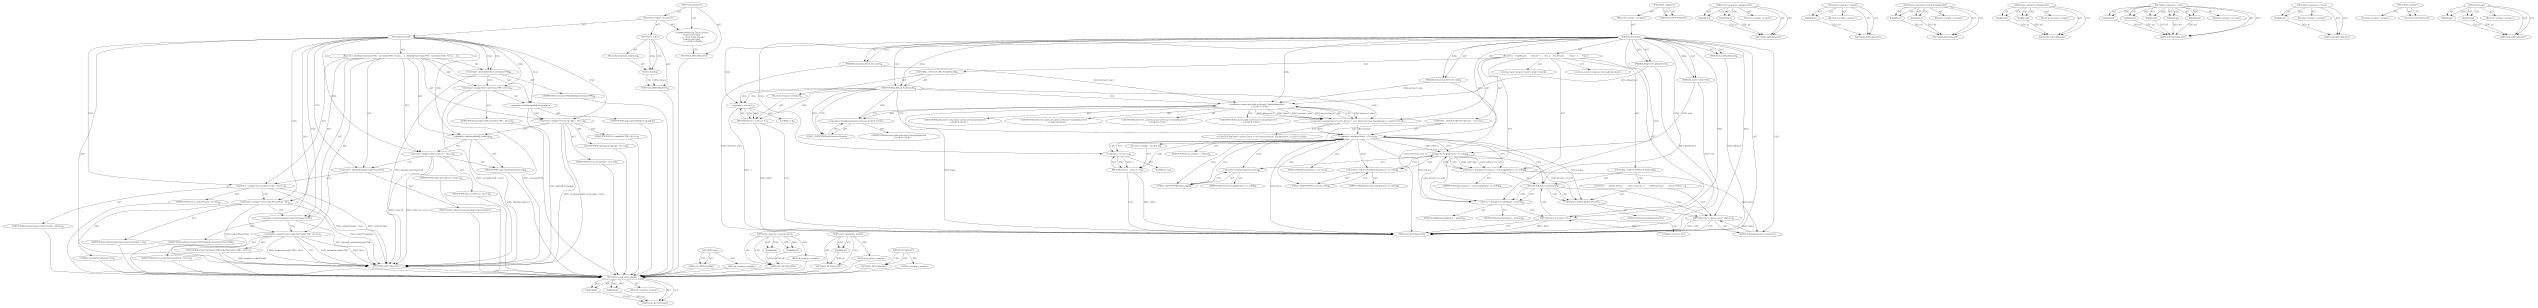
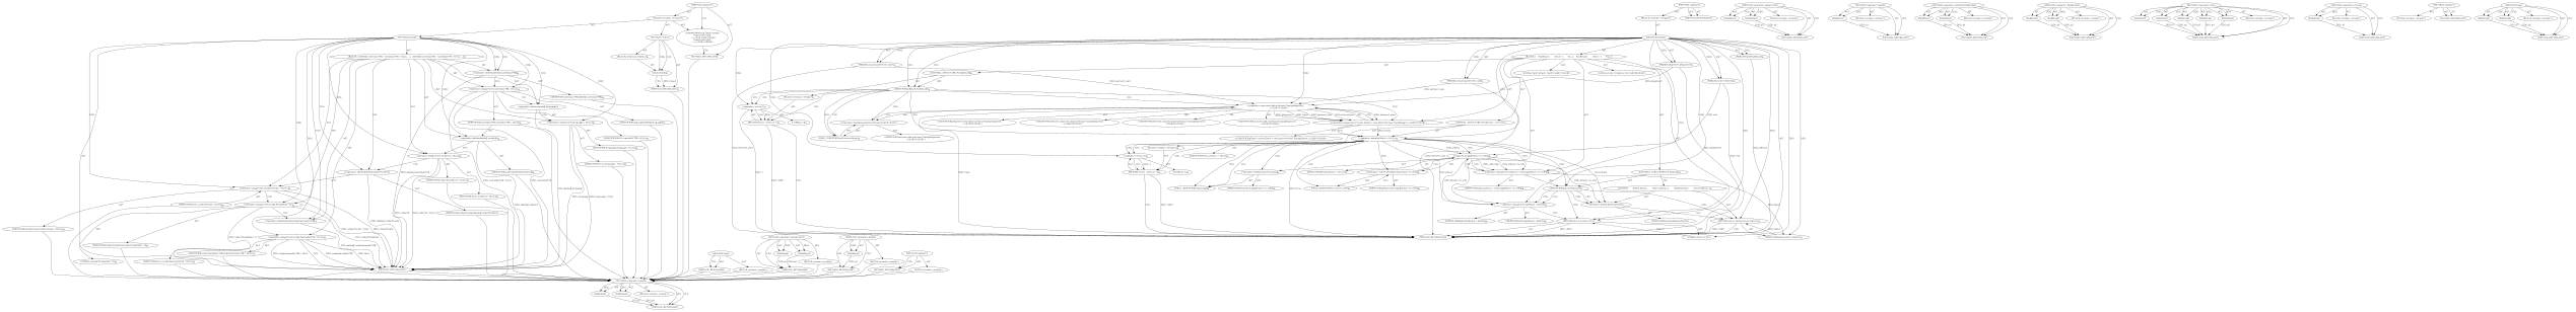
  digraph {
    fontname=Montserrat
    node [fontname=Montserrat]
    edge [fontname=Montserrat]
    n1 [label=<(METHOD,&lt;operator&gt;.equals)>]
    n2 [label=<(PARAM,p1)>]
    n3 [label=<(PARAM,p2)>]
    n4 [label=<(BLOCK,&lt;empty&gt;,&lt;empty&gt;)>]
    n5 [label=<(METHOD_RETURN,ANY)>]
    n6 [label=<(METHOD,&lt;global&gt;)<SUB>1</SUB>>]
    n7 [label=<(BLOCK,&lt;empty&gt;,&lt;empty&gt;)<SUB>1</SUB>>]
    n8 [label=<(METHOD_RETURN,ANY)<SUB>1</SUB>>]
    n9 [label=<(METHOD,Create)<SUB>1</SUB>>]
    n10 [label=<(PARAM,Segment* pSegment)<SUB>2</SUB>>]
    n11 [label=<(PARAM,const Info&amp; info)<SUB>3</SUB>>]
    n12 [label=<(PARAM,long long element_start)<SUB>4</SUB>>]
    n13 [label=<(PARAM,long long element_size)<SUB>5</SUB>>]
    n14 [label=<(PARAM,Track*&amp; pResult)<SUB>6</SUB>>]
    n15 [label=<(BLOCK,{     if (pResult)         return -1;       Tra...,{     if (pResult)         return -1;       Tra...)<SUB>7</SUB>>]
    n16 [label=<(IDENTIFIER,pResult,if (pResult))<SUB>8</SUB>>]
    n17 [label=<(&lt;operator&gt;.minus,-1)<SUB>9</SUB>>]
    n18 [label="<(&lt;operator&gt;.new,new (std::nothrow) Track(pSegment,\n            ...)<SUB>11</SUB>>"]
    n19 [label=<(&lt;operator&gt;.equals,pTrack == NULL)<SUB>15</SUB>>]
    n20 [label=<(&lt;operator&gt;.minus,-1)<SUB>16</SUB>>]
    n21 [label=<(IDENTIFIER,status,if (status))<SUB>20</SUB>>]
    n22 [label=<(IDENTIFIER,status,return status;)<SUB>23</SUB>>]
    n23 [label=<(&lt;operator&gt;.assignment,pResult = pTrack)<SUB>26</SUB>>]
    n24 [label=<(RETURN,return 0;,return 0;)<SUB>27</SUB>>]
    n25 [label=<(LITERAL,0,return 0;)<SUB>27</SUB>>]
    n26 [label=<(METHOD_RETURN,long)<SUB>1</SUB>>]
    n27 [label=<(RETURN,return status;,return status;)<SUB>23</SUB>>]
    n28 [label=<(Copy,info.Copy(pTrack-&gt;m_info))<SUB>18</SUB>>]
    n29 [label=<(CONTROL_STRUCTURE,IF,if (pResult))<SUB>8</SUB>>]
    n30 [label="<(LOCAL,Track* pTrack: Track*)<SUB>11</SUB>>"]
    n31 [label="<(&lt;operator&gt;.assignment,* const pTrack = new (std::nothrow) Track(pSegm...)<SUB>11</SUB>>"]
    n32 [label=<(CONTROL_STRUCTURE,IF,if (pTrack == NULL))<SUB>15</SUB>>]
    n33 [label="<(LOCAL,const int status: int)<SUB>18</SUB>>"]
    n34 [label=<(&lt;operator&gt;.assignment,status = info.Copy(pTrack-&gt;m_info))<SUB>18</SUB>>]
    n35 [label=<(CONTROL_STRUCTURE,IF,if (status))<SUB>20</SUB>>]
    n36 [label=<(RETURN,return -1;,return -1;)<SUB>9</SUB>>]
    n37 [label="<(&lt;operator&gt;.fieldAccess,std::nothrow)<SUB>11</SUB>>"]
    n38 [label=<(FIELD_IDENTIFIER,nothrow,nothrow)<SUB>11</SUB>>]
    n39 [label=<(LITERAL,1,-1)<SUB>9</SUB>>]
    n40 [label="<(IDENTIFIER,Track,new (std::nothrow) Track(pSegment,\n            ...)<SUB>11</SUB>>"]
    n41 [label="<(IDENTIFIER,pSegment,new (std::nothrow) Track(pSegment,\n            ...)<SUB>11</SUB>>"]
    n42 [label="<(IDENTIFIER,element_start,new (std::nothrow) Track(pSegment,\n            ...)<SUB>12</SUB>>"]
    n43 [label="<(IDENTIFIER,element_size,new (std::nothrow) Track(pSegment,\n            ...)<SUB>13</SUB>>"]
    n44 [label=<(&lt;operator&gt;.delete,delete pTrack)<SUB>22</SUB>>]
    n45 [label=<(IDENTIFIER,pTrack,pTrack == NULL)<SUB>15</SUB>>]
    n46 [label=<(IDENTIFIER,NULL,pTrack == NULL)<SUB>15</SUB>>]
    n47 [label=<(RETURN,return -1;,return -1;)<SUB>16</SUB>>]
    n48 [label=<(&lt;operator&gt;.fieldAccess,info.Copy)<SUB>18</SUB>>]
    n49 [label=<(FIELD_IDENTIFIER,Copy,Copy)<SUB>18</SUB>>]
    n50 [label=<(&lt;operator&gt;.indirectFieldAccess,pTrack-&gt;m_info)<SUB>18</SUB>>]
    n51 [label=<(FIELD_IDENTIFIER,m_info,m_info)<SUB>18</SUB>>]
    n52 [label=<(LITERAL,1,-1)<SUB>16</SUB>>]
    n53 [label=<(IDENTIFIER,pTrack,delete pTrack)<SUB>22</SUB>>]
    n54 [label=<(IDENTIFIER,pResult,pResult = pTrack)<SUB>26</SUB>>]
    n55 [label=<(IDENTIFIER,pTrack,pResult = pTrack)<SUB>26</SUB>>]
    n56 [label=<(BLOCK,&lt;empty&gt;,&lt;empty&gt;)<SUB>9</SUB>>]
    n57 [label="<(IDENTIFIER,pTrack,* const pTrack = new (std::nothrow) Track(pSegm...)<SUB>11</SUB>>"]
    n58 [label=<(BLOCK,&lt;empty&gt;,&lt;empty&gt;)<SUB>16</SUB>>]
    n59 [label=<(IDENTIFIER,status,status = info.Copy(pTrack-&gt;m_info))<SUB>18</SUB>>]
    n60 [label=<(BLOCK,{         delete pTrack;         return status;...,{         delete pTrack;         return status;...)<SUB>21</SUB>>]
    n61 [label="<(IDENTIFIER,std,new (std::nothrow) Track(pSegment,\n            ...)<SUB>11</SUB>>"]
    n62 [label=<(IDENTIFIER,info,info.Copy(pTrack-&gt;m_info))<SUB>18</SUB>>]
    n63 [label=<(IDENTIFIER,pTrack,info.Copy(pTrack-&gt;m_info))<SUB>18</SUB>>]
    n64 [label=<(METHOD,&lt;operator&gt;.assignment)>]
    n65 [label=<(PARAM,p1)>]
    n66 [label=<(PARAM,p2)>]
    n67 [label=<(BLOCK,&lt;empty&gt;,&lt;empty&gt;)>]
    n68 [label=<(METHOD_RETURN,ANY)>]
    n69 [label=<(METHOD,&lt;operator&gt;.delete)>]
    n70 [label=<(PARAM,p1)>]
    n71 [label=<(BLOCK,&lt;empty&gt;,&lt;empty&gt;)>]
    n72 [label=<(METHOD_RETURN,ANY)>]
    n73 [label=<(METHOD,&lt;operator&gt;.indirectFieldAccess)>]
    n74 [label=<(PARAM,p1)>]
    n75 [label=<(PARAM,p2)>]
    n76 [label=<(BLOCK,&lt;empty&gt;,&lt;empty&gt;)>]
    n77 [label=<(METHOD_RETURN,ANY)>]
    n78 [label=<(METHOD,&lt;operator&gt;.fieldAccess)>]
    n79 [label=<(PARAM,p1)>]
    n80 [label=<(PARAM,p2)>]
    n81 [label=<(BLOCK,&lt;empty&gt;,&lt;empty&gt;)>]
    n82 [label=<(METHOD_RETURN,ANY)>]
    n83 [label=<(METHOD,&lt;operator&gt;.new)>]
    n84 [label=<(PARAM,p1)>]
    n85 [label=<(PARAM,p2)>]
    n86 [label=<(PARAM,p3)>]
    n87 [label=<(PARAM,p4)>]
    n88 [label=<(PARAM,p5)>]
    n89 [label=<(BLOCK,&lt;empty&gt;,&lt;empty&gt;)>]
    n90 [label=<(METHOD_RETURN,ANY)>]
    n91 [label=<(METHOD,&lt;operator&gt;.minus)>]
    n92 [label=<(PARAM,p1)>]
    n93 [label=<(BLOCK,&lt;empty&gt;,&lt;empty&gt;)>]
    n94 [label=<(METHOD_RETURN,ANY)>]
    n95 [label=<(METHOD,&lt;global&gt;)<SUB>1</SUB>>]
    n96 [label=<(BLOCK,&lt;empty&gt;,&lt;empty&gt;)>]
    n97 [label=<(METHOD_RETURN,ANY)>]
    n98 [label=<(METHOD,Copy)>]
    n99 [label=<(PARAM,p1)>]
    n100 [label=<(PARAM,p2)>]
    n101 [label=<(BLOCK,&lt;empty&gt;,&lt;empty&gt;)>]
    n102 [label=<(METHOD_RETURN,ANY)>]
    n103 [label=<(METHOD,&lt;global&gt;)<SUB>1</SUB>>]
    n104 [label=<(BLOCK,&lt;empty&gt;,&lt;empty&gt;)<SUB>1</SUB>>]
    n105 [label="<(UNKNOWN,long Track::Create(\nTrack::Info::Info()\n    : u...,long Track::Create(\nTrack::Info::Info()\n    : u...)<SUB>1</SUB>>"]
    n106 [label=<(METHOD_RETURN,ANY)<SUB>1</SUB>>]
    n107 [label=<(METHOD,~Info)<SUB>15</SUB>>]
    n108 [label=<(METHOD,Clear)<SUB>17</SUB>>]
    n109 [label=<(BLOCK,{ Clear(); },{ Clear(); })<SUB>15</SUB>>]
    n110 [label=<(Clear,Clear())<SUB>15</SUB>>]
    n111 [label=<(METHOD_RETURN,ANY)<SUB>15</SUB>>]
    n112 [label=<(BLOCK,{   delete[] nameAsUTF8;   nameAsUTF8 = NULL;  ...,{   delete[] nameAsUTF8;   nameAsUTF8 = NULL;  ...)<SUB>17</SUB>>]
    n113 [label=<(&lt;operator&gt;.delete,delete[] nameAsUTF8)<SUB>18</SUB>>]
    n114 [label=<(&lt;operator&gt;.assignment,nameAsUTF8 = NULL)<SUB>19</SUB>>]
    n115 [label=<(&lt;operator&gt;.delete,delete[] language)<SUB>21</SUB>>]
    n116 [label=<(&lt;operator&gt;.assignment,language = NULL)<SUB>22</SUB>>]
    n117 [label=<(&lt;operator&gt;.delete,delete[] codecId)<SUB>24</SUB>>]
    n118 [label=<(&lt;operator&gt;.assignment,codecId = NULL)<SUB>25</SUB>>]
    n119 [label=<(&lt;operator&gt;.delete,delete[] codecPrivate)<SUB>27</SUB>>]
    n120 [label=<(&lt;operator&gt;.assignment,codecPrivate = NULL)<SUB>28</SUB>>]
    n121 [label=<(&lt;operator&gt;.assignment,codecPrivateSize = 0)<SUB>29</SUB>>]
    n122 [label=<(&lt;operator&gt;.delete,delete[] codecNameAsUTF8)<SUB>31</SUB>>]
    n123 [label=<(&lt;operator&gt;.assignment,codecNameAsUTF8 = NULL)<SUB>32</SUB>>]
    n124 [label=<(METHOD_RETURN,void)<SUB>17</SUB>>]
    n125 [label=<(IDENTIFIER,nameAsUTF8,delete[] nameAsUTF8)<SUB>18</SUB>>]
    n126 [label=<(IDENTIFIER,nameAsUTF8,nameAsUTF8 = NULL)<SUB>19</SUB>>]
    n127 [label=<(IDENTIFIER,NULL,nameAsUTF8 = NULL)<SUB>15</SUB>>]
    n128 [label=<(IDENTIFIER,language,delete[] language)<SUB>21</SUB>>]
    n129 [label=<(IDENTIFIER,language,language = NULL)<SUB>22</SUB>>]
    n130 [label=<(IDENTIFIER,NULL,language = NULL)<SUB>22</SUB>>]
    n131 [label=<(IDENTIFIER,codecId,delete[] codecId)<SUB>24</SUB>>]
    n132 [label=<(IDENTIFIER,codecId,codecId = NULL)<SUB>25</SUB>>]
    n133 [label=<(IDENTIFIER,NULL,codecId = NULL)<SUB>25</SUB>>]
    n134 [label=<(IDENTIFIER,codecPrivate,delete[] codecPrivate)<SUB>27</SUB>>]
    n135 [label=<(IDENTIFIER,codecPrivate,codecPrivate = NULL)<SUB>28</SUB>>]
    n136 [label=<(IDENTIFIER,NULL,codecPrivate = NULL)<SUB>28</SUB>>]
    n137 [label=<(IDENTIFIER,codecPrivateSize,codecPrivateSize = 0)<SUB>29</SUB>>]
    n138 [label=<(LITERAL,0,codecPrivateSize = 0)<SUB>29</SUB>>]
-   n139 [label=<(IDENTIFIER,codecNameAsUTF8,delete[] codecNameAsUTF8)<SUB>31</SUB>>]
    n140 [label=<(IDENTIFIER,codecNameAsUTF8,codecNameAsUTF8 = NULL)<SUB>32</SUB>>]
    n141 [label=<(IDENTIFIER,NULL,codecNameAsUTF8 = NULL)<SUB>32</SUB>>]
    n142 [label=<(METHOD,Clear)>]
    n143 [label=<(BLOCK,&lt;empty&gt;,&lt;empty&gt;)>]
    n144 [label=<(METHOD_RETURN,ANY)>]
    n145 [label=<(METHOD,&lt;operator&gt;.assignment)>]
    n146 [label=<(PARAM,p1)>]
    n147 [label=<(PARAM,p2)>]
    n148 [label=<(BLOCK,&lt;empty&gt;,&lt;empty&gt;)>]
    n149 [label=<(METHOD_RETURN,ANY)>]
    n150 [label=<(METHOD,&lt;operator&gt;.delete)>]
    n151 [label=<(PARAM,p1)>]
    n152 [label=<(BLOCK,&lt;empty&gt;,&lt;empty&gt;)>]
    n153 [label=<(METHOD_RETURN,ANY)>]
    n154 [label=<(METHOD,&lt;global&gt;)<SUB>1</SUB>>]
    n155 [label=<(BLOCK,&lt;empty&gt;,&lt;empty&gt;)>]
    n156 [label=<(METHOD_RETURN,ANY)>]
    n1 -> n2 [label="AST: "]
    n1 -> n2 [label="DDG: "]
    n1 -> n3 [label="AST: "]
    n1 -> n3 [label="DDG: "]
    n1 -> n4 [label="AST: "]
    n1 -> n5 [label="AST: "]
    n1 -> n5 [label="CFG: "]
    n2 -> n5 [label="DDG: p1"]
    n3 -> n5 [label="DDG: p2"]
    n6 -> n7 [label="AST: "]
    n6 -> n8 [label="AST: "]
    n6 -> n8 [label="CFG: "]
    n7 -> n9 [label="AST: "]
    n9 -> n10 [label="AST: "]
    n9 -> n10 [label="DDG: "]
    n9 -> n11 [label="AST: "]
    n9 -> n11 [label="DDG: "]
    n9 -> n12 [label="AST: "]
    n9 -> n12 [label="DDG: "]
    n9 -> n13 [label="AST: "]
    n9 -> n13 [label="DDG: "]
    n9 -> n14 [label="AST: "]
    n9 -> n14 [label="DDG: "]
    n9 -> n15 [label="AST: "]
    n9 -> n16 [label="CFG: "]
    n9 -> n16 [label="DDG: "]
    n9 -> n17 [label="DDG: "]
    n9 -> n18 [label="DDG: "]
    n9 -> n19 [label="DDG: "]
    n9 -> n20 [label="DDG: "]
    n9 -> n21 [label="DDG: "]
    n9 -> n22 [label="DDG: "]
    n9 -> n23 [label="DDG: "]
    n9 -> n24 [label="DDG: "]
+   n9 -> n25 [label="DDG: "]
    n9 -> n26 [label="AST: "]
    n9 -> n27 [label="DDG: "]
    n10 -> n18 [label="DDG: pSegment"]
    n10 -> n26 [label="DDG: pSegment"]
    n11 -> n26 [label="DDG: info"]
    n11 -> n28 [label="DDG: info"]
    n12 -> n18 [label="DDG: element_start"]
    n12 -> n26 [label="DDG: element_start"]
    n13 -> n18 [label="DDG: element_size"]
    n13 -> n26 [label="DDG: element_size"]
    n14 -> n26 [label="DDG: pResult"]
    n15 -> n23 [label="AST: "]
    n15 -> n24 [label="AST: "]
    n15 -> n29 [label="AST: "]
    n15 -> n30 [label="AST: "]
    n15 -> n31 [label="AST: "]
    n15 -> n32 [label="AST: "]
    n15 -> n33 [label="AST: "]
    n15 -> n34 [label="AST: "]
    n15 -> n35 [label="AST: "]
    n16 -> n17 [label="CFG: "]
    n16 -> n17 [label="CDG: "]
    n16 -> n18 [label="CDG: "]
    n16 -> n19 [label="CDG: "]
    n16 -> n31 [label="CDG: "]
    n16 -> n36 [label="CDG: "]
    n16 -> n37 [label="CDG: "]
    n16 -> n38 [label="CFG: "]
    n16 -> n38 [label="CDG: "]
    n17 -> n26 [label="DDG: -1"]
    n17 -> n36 [label="CFG: "]
    n17 -> n36 [label="DDG: -1"]
    n17 -> n39 [label="AST: "]
    n18 -> n26 [label="DDG: Track"]
    n18 -> n31 [label="CFG: "]
    n18 -> n31 [label="DDG: element_start"]
    n18 -> n31 [label="DDG: pSegment"]
    n18 -> n31 [label="DDG: Track"]
    n18 -> n31 [label="DDG: element_size"]
    n18 -> n31 [label="DDG: std::nothrow"]
    n18 -> n37 [label="AST: "]
    n18 -> n40 [label="AST: "]
    n18 -> n41 [label="AST: "]
    n18 -> n42 [label="AST: "]
    n18 -> n43 [label="AST: "]
    n19 -> n20 [label="CFG: "]
    n19 -> n20 [label="CDG: "]
    n19 -> n21 [label="CDG: "]
    n19 -> n23 [label="DDG: pTrack"]
    n19 -> n26 [label="DDG: NULL"]
    n19 -> n28 [label="DDG: pTrack"]
    n19 -> n28 [label="CDG: "]
    n19 -> n34 [label="CDG: "]
    n19 -> n44 [label="DDG: pTrack"]
-   n19 -> n45 [label="AST: "]
+   n28 -> n45 [label="AST: "]
    n19 -> n46 [label="AST: "]
    n19 -> n47 [label="CDG: "]
    n19 -> n48 [label="CDG: "]
    n19 -> n49 [label="CFG: "]
    n19 -> n49 [label="CDG: "]
    n19 -> n50 [label="CDG: "]
    n19 -> n51 [label="CDG: "]
    n20 -> n47 [label="CFG: "]
    n20 -> n47 [label="DDG: -1"]
    n20 -> n52 [label="AST: "]
    n21 -> n23 [label="CFG: "]
    n21 -> n23 [label="CDG: "]
-   n24 -> n21 [label="CDG: "]
+   n21 -> n24 [label="CDG: "]
    n21 -> n27 [label="CDG: "]
    n21 -> n44 [label="CFG: "]
    n21 -> n44 [label="CDG: "]
    n22 -> n27 [label="DDG: status"]
    n23 -> n24 [label="CFG: "]
    n23 -> n54 [label="AST: "]
    n23 -> n55 [label="AST: "]
    n24 -> n25 [label="AST: "]
    n24 -> n26 [label="CFG: "]
    n24 -> n26 [label="DDG: &lt;RET&gt;"]
    n25 -> n24 [label="DDG: 0"]
    n27 -> n22 [label="AST: "]
    n27 -> n26 [label="CFG: "]
    n27 -> n26 [label="DDG: &lt;RET&gt;"]
    n28 -> n23 [label="DDG: pTrack-&gt;m_info"]
    n28 -> n34 [label="CFG: "]
    n28 -> n34 [label="DDG: info.Copy"]
    n28 -> n34 [label="DDG: pTrack-&gt;m_info"]
    n28 -> n44 [label="DDG: pTrack-&gt;m_info"]
    n28 -> n48 [label="AST: "]
    n28 -> n50 [label="AST: "]
    n29 -> n16 [label="AST: "]
    n29 -> n56 [label="AST: "]
    n31 -> n18 [label="AST: "]
    n31 -> n19 [label="CFG: "]
    n31 -> n19 [label="DDG: pTrack"]
    n31 -> n57 [label="AST: "]
    n32 -> n19 [label="AST: "]
    n32 -> n58 [label="AST: "]
    n34 -> n21 [label="CFG: "]
    n34 -> n22 [label="DDG: status"]
    n34 -> n28 [label="AST: "]
    n34 -> n59 [label="AST: "]
    n35 -> n21 [label="AST: "]
    n35 -> n60 [label="AST: "]
    n36 -> n17 [label="AST: "]
    n36 -> n26 [label="CFG: "]
    n36 -> n26 [label="DDG: &lt;RET&gt;"]
    n37 -> n18 [label="CFG: "]
    n37 -> n38 [label="AST: "]
    n37 -> n61 [label="AST: "]
    n38 -> n37 [label="CFG: "]
    n44 -> n27 [label="CFG: "]
    n44 -> n53 [label="AST: "]
    n47 -> n20 [label="AST: "]
    n47 -> n26 [label="CFG: "]
    n47 -> n26 [label="DDG: &lt;RET&gt;"]
    n48 -> n49 [label="AST: "]
    n48 -> n62 [label="AST: "]
-   n49 -> n48 [label="CFG: "]
    n50 -> n28 [label="CFG: "]
    n50 -> n51 [label="AST: "]
    n50 -> n63 [label="AST: "]
    n51 -> n50 [label="CFG: "]
    n56 -> n36 [label="AST: "]
    n58 -> n47 [label="AST: "]
    n60 -> n27 [label="AST: "]
    n60 -> n44 [label="AST: "]
    n64 -> n65 [label="AST: "]
    n64 -> n65 [label="DDG: "]
    n64 -> n66 [label="AST: "]
    n64 -> n66 [label="DDG: "]
    n64 -> n67 [label="AST: "]
    n64 -> n68 [label="AST: "]
    n64 -> n68 [label="CFG: "]
    n65 -> n68 [label="DDG: p1"]
    n66 -> n68 [label="DDG: p2"]
    n69 -> n70 [label="AST: "]
    n69 -> n70 [label="DDG: "]
    n69 -> n71 [label="AST: "]
    n69 -> n72 [label="AST: "]
    n69 -> n72 [label="CFG: "]
    n70 -> n72 [label="DDG: p1"]
    n73 -> n74 [label="AST: "]
    n73 -> n74 [label="DDG: "]
    n73 -> n75 [label="AST: "]
    n73 -> n75 [label="DDG: "]
    n73 -> n76 [label="AST: "]
    n73 -> n77 [label="AST: "]
    n73 -> n77 [label="CFG: "]
    n74 -> n77 [label="DDG: p1"]
    n75 -> n77 [label="DDG: p2"]
    n78 -> n79 [label="AST: "]
    n78 -> n79 [label="DDG: "]
    n78 -> n80 [label="AST: "]
    n78 -> n80 [label="DDG: "]
    n78 -> n81 [label="AST: "]
    n78 -> n82 [label="AST: "]
    n78 -> n82 [label="CFG: "]
    n79 -> n82 [label="DDG: p1"]
    n80 -> n82 [label="DDG: p2"]
    n83 -> n84 [label="AST: "]
    n83 -> n84 [label="DDG: "]
    n83 -> n85 [label="AST: "]
    n83 -> n85 [label="DDG: "]
    n83 -> n86 [label="AST: "]
    n83 -> n86 [label="DDG: "]
    n83 -> n87 [label="AST: "]
    n83 -> n87 [label="DDG: "]
    n83 -> n88 [label="AST: "]
    n83 -> n88 [label="DDG: "]
    n83 -> n89 [label="AST: "]
    n83 -> n90 [label="AST: "]
    n83 -> n90 [label="CFG: "]
    n84 -> n90 [label="DDG: p1"]
    n85 -> n90 [label="DDG: p2"]
    n86 -> n90 [label="DDG: p3"]
    n87 -> n90 [label="DDG: p4"]
    n88 -> n90 [label="DDG: p5"]
    n91 -> n92 [label="AST: "]
    n91 -> n92 [label="DDG: "]
    n91 -> n93 [label="AST: "]
    n91 -> n94 [label="AST: "]
    n91 -> n94 [label="CFG: "]
    n92 -> n94 [label="DDG: p1"]
    n95 -> n96 [label="AST: "]
    n95 -> n97 [label="AST: "]
    n95 -> n97 [label="CFG: "]
    n98 -> n99 [label="AST: "]
    n98 -> n99 [label="DDG: "]
    n98 -> n100 [label="AST: "]
    n98 -> n100 [label="DDG: "]
    n98 -> n101 [label="AST: "]
    n98 -> n102 [label="AST: "]
    n98 -> n102 [label="CFG: "]
    n99 -> n102 [label="DDG: p1"]
    n100 -> n102 [label="DDG: p2"]
    n103 -> n104 [label="AST: "]
    n103 -> n105 [label="CFG: "]
    n103 -> n106 [label="AST: "]
    n104 -> n105 [label="AST: "]
    n104 -> n107 [label="AST: "]
    n104 -> n108 [label="AST: "]
    n105 -> n106 [label="CFG: "]
    n106 -> n1
    n107 -> n109 [label="AST: "]
    n107 -> n110 [label="CFG: "]
    n107 -> n110 [label="DDG: "]
    n107 -> n111 [label="AST: "]
    n108 -> n112 [label="AST: "]
    n108 -> n113 [label="CFG: "]
    n108 -> n113 [label="DDG: "]
    n108 -> n114 [label="DDG: "]
    n108 -> n115 [label="DDG: "]
    n108 -> n116 [label="DDG: "]
    n108 -> n117 [label="DDG: "]
    n108 -> n118 [label="DDG: "]
    n108 -> n119 [label="DDG: "]
    n108 -> n120 [label="DDG: "]
    n108 -> n121 [label="DDG: "]
    n108 -> n122 [label="DDG: "]
    n108 -> n123 [label="DDG: "]
    n108 -> n124 [label="AST: "]
    n109 -> n110 [label="AST: "]
    n110 -> n111 [label="CFG: "]
    n110 -> n111 [label="DDG: Clear()"]
    n111 -> n1
    n112 -> n113 [label="AST: "]
    n112 -> n114 [label="AST: "]
    n112 -> n115 [label="AST: "]
    n112 -> n116 [label="AST: "]
    n112 -> n117 [label="AST: "]
    n112 -> n118 [label="AST: "]
    n112 -> n119 [label="AST: "]
    n112 -> n120 [label="AST: "]
    n112 -> n121 [label="AST: "]
    n112 -> n122 [label="AST: "]
    n112 -> n123 [label="AST: "]
    n113 -> n114 [label="CFG: "]
    n113 -> n124 [label="DDG: delete[] nameAsUTF8"]
    n113 -> n125 [label="AST: "]
    n114 -> n115 [label="CFG: "]
    n114 -> n124 [label="DDG: nameAsUTF8"]
    n114 -> n124 [label="DDG: nameAsUTF8 = NULL"]
    n114 -> n126 [label="AST: "]
-   n116 -> n127 [label="AST: "]
+   n114 -> n127 [label="AST: "]
    n115 -> n116 [label="CFG: "]
    n115 -> n124 [label="DDG: delete[] language"]
-   n115 -> n128 [label="AST: "]
-   n116 -> n117 [label="CFG: "]
+   n114 -> n128 [label="AST: "]
+   n126 -> n117 [label="CFG: "]
    n116 -> n124 [label="DDG: language"]
    n116 -> n124 [label="DDG: language = NULL"]
    n116 -> n129 [label="AST: "]
    n116 -> n130 [label="AST: "]
    n117 -> n118 [label="CFG: "]
    n117 -> n124 [label="DDG: delete[] codecId"]
    n117 -> n131 [label="AST: "]
    n118 -> n119 [label="CFG: "]
    n118 -> n124 [label="DDG: codecId"]
    n118 -> n124 [label="DDG: codecId = NULL"]
-   n118 -> n131 [label="AST: "]
+   n118 -> n132 [label="AST: "]
    n118 -> n133 [label="AST: "]
    n119 -> n120 [label="CFG: "]
-   n140 -> n124 [label="DDG: delete[] codecPrivate"]
+   n119 -> n124 [label="DDG: delete[] codecPrivate"]
    n119 -> n134 [label="AST: "]
    n120 -> n121 [label="CFG: "]
    n120 -> n124 [label="DDG: codecPrivate"]
    n120 -> n124 [label="DDG: codecPrivate = NULL"]
    n120 -> n135 [label="AST: "]
-   n120 -> n136 [label="AST: "]
+   n136 -> n120 [label="AST: "]
    n121 -> n122 [label="CFG: "]
    n121 -> n124 [label="DDG: codecPrivateSize = 0"]
    n121 -> n124 [label="DDG: codecPrivateSize"]
    n121 -> n137 [label="AST: "]
    n121 -> n138 [label="AST: "]
-   n122 -> n123 [label="CFG: "]
    n122 -> n124 [label="DDG: delete[] codecNameAsUTF8"]
-   n122 -> n139 [label="AST: "]
    n123 -> n124 [label="CFG: "]
    n123 -> n124 [label="DDG: codecNameAsUTF8"]
    n123 -> n124 [label="DDG: NULL"]
    n123 -> n124 [label="DDG: codecNameAsUTF8 = NULL"]
    n123 -> n140 [label="AST: "]
    n123 -> n141 [label="AST: "]
    n124 -> n1
    n125 -> n1
    n126 -> n1
    n127 -> n1
    n128 -> n1
    n129 -> n1
    n130 -> n1
    n131 -> n1
    n132 -> n1
    n133 -> n1
    n134 -> n1
    n135 -> n1
    n136 -> n1
    n137 -> n1
-   n138 -> n1
-   n139 -> n1
    n140 -> n1
    n141 -> n1
    n142 -> n143 [label="AST: "]
    n142 -> n144 [label="AST: "]
    n142 -> n144 [label="CFG: "]
    n143 -> n1
    n144 -> n1
    n145 -> n146 [label="AST: "]
    n145 -> n146 [label="DDG: "]
    n145 -> n147 [label="AST: "]
    n145 -> n147 [label="DDG: "]
    n145 -> n148 [label="AST: "]
    n145 -> n149 [label="AST: "]
    n145 -> n149 [label="CFG: "]
    n146 -> n149 [label="DDG: p1"]
    n147 -> n149 [label="DDG: p2"]
    n148 -> n1
    n149 -> n1
    n150 -> n151 [label="AST: "]
    n150 -> n151 [label="DDG: "]
    n150 -> n152 [label="AST: "]
    n150 -> n153 [label="AST: "]
    n150 -> n153 [label="CFG: "]
    n151 -> n153 [label="DDG: p1"]
    n152 -> n1
    n153 -> n1
    n154 -> n155 [label="AST: "]
    n154 -> n156 [label="AST: "]
    n154 -> n156 [label="CFG: "]
    n155 -> n1
    n156 -> n1
  }
